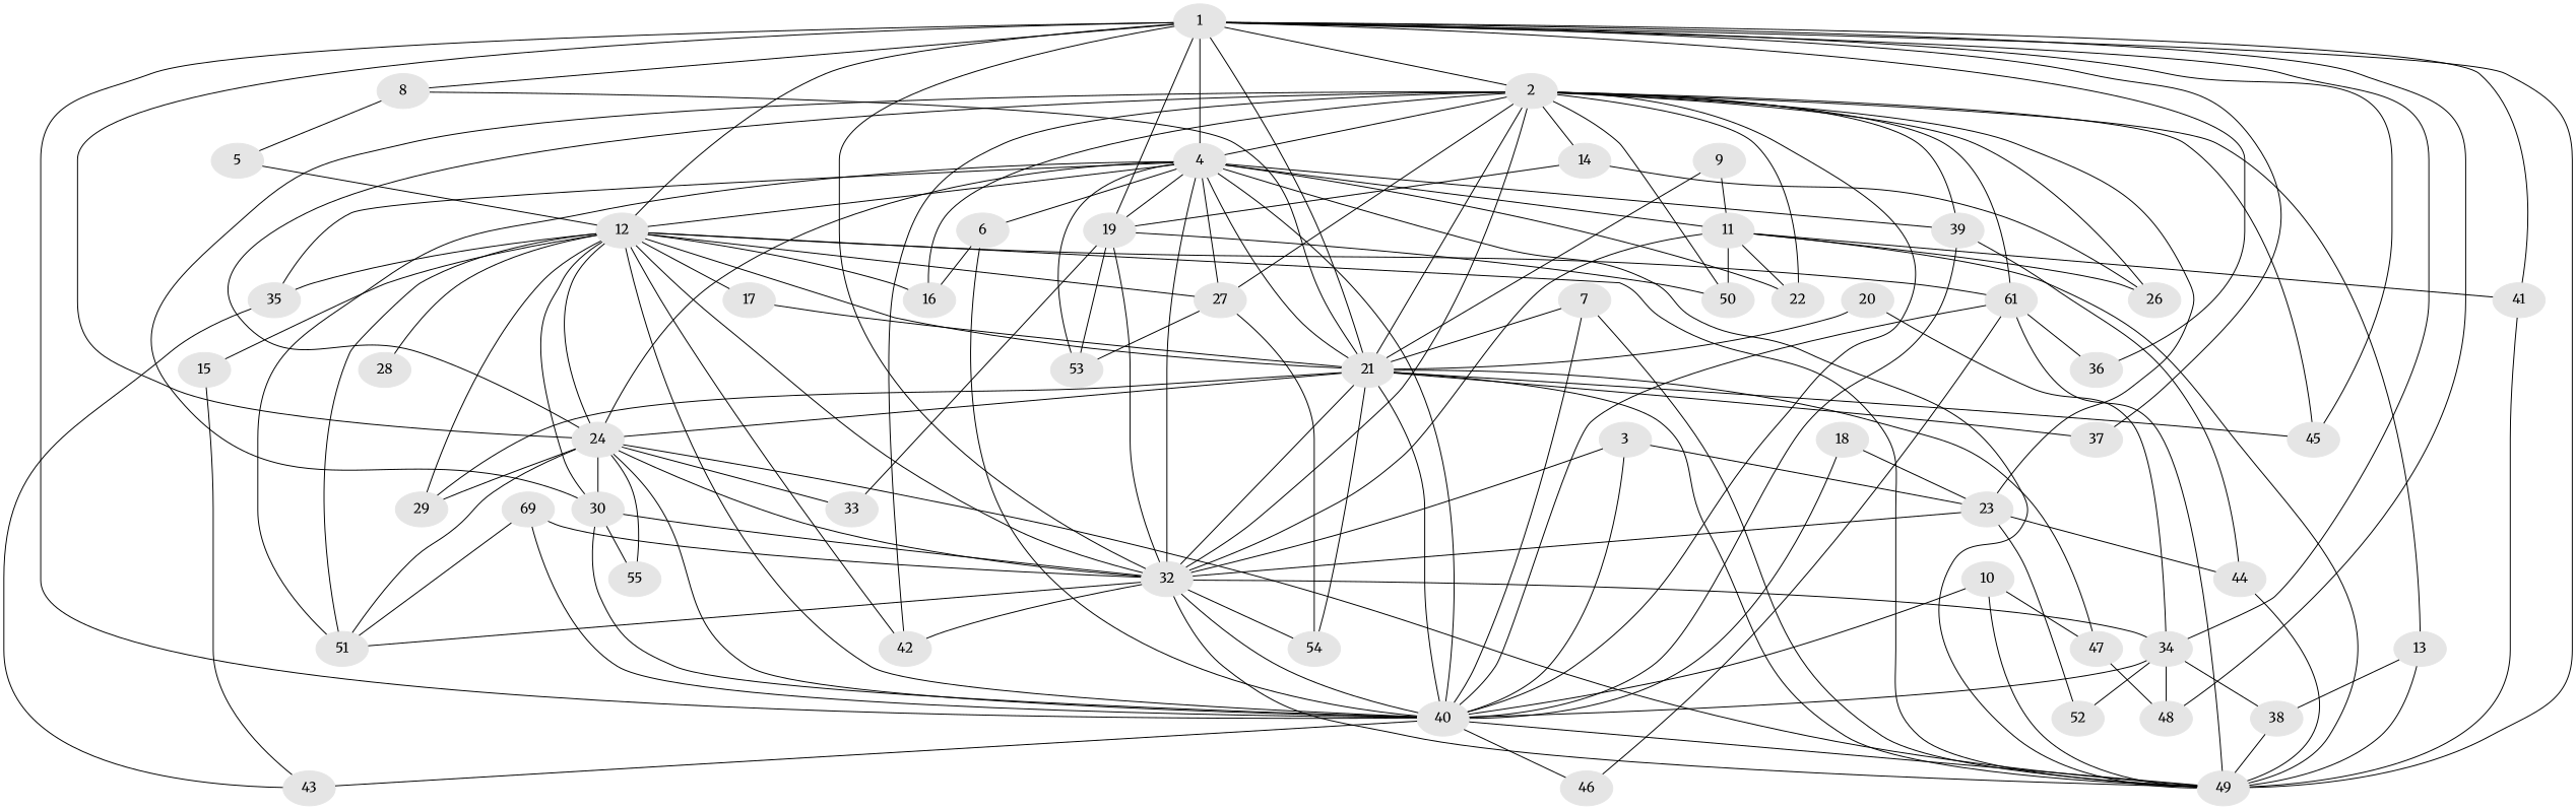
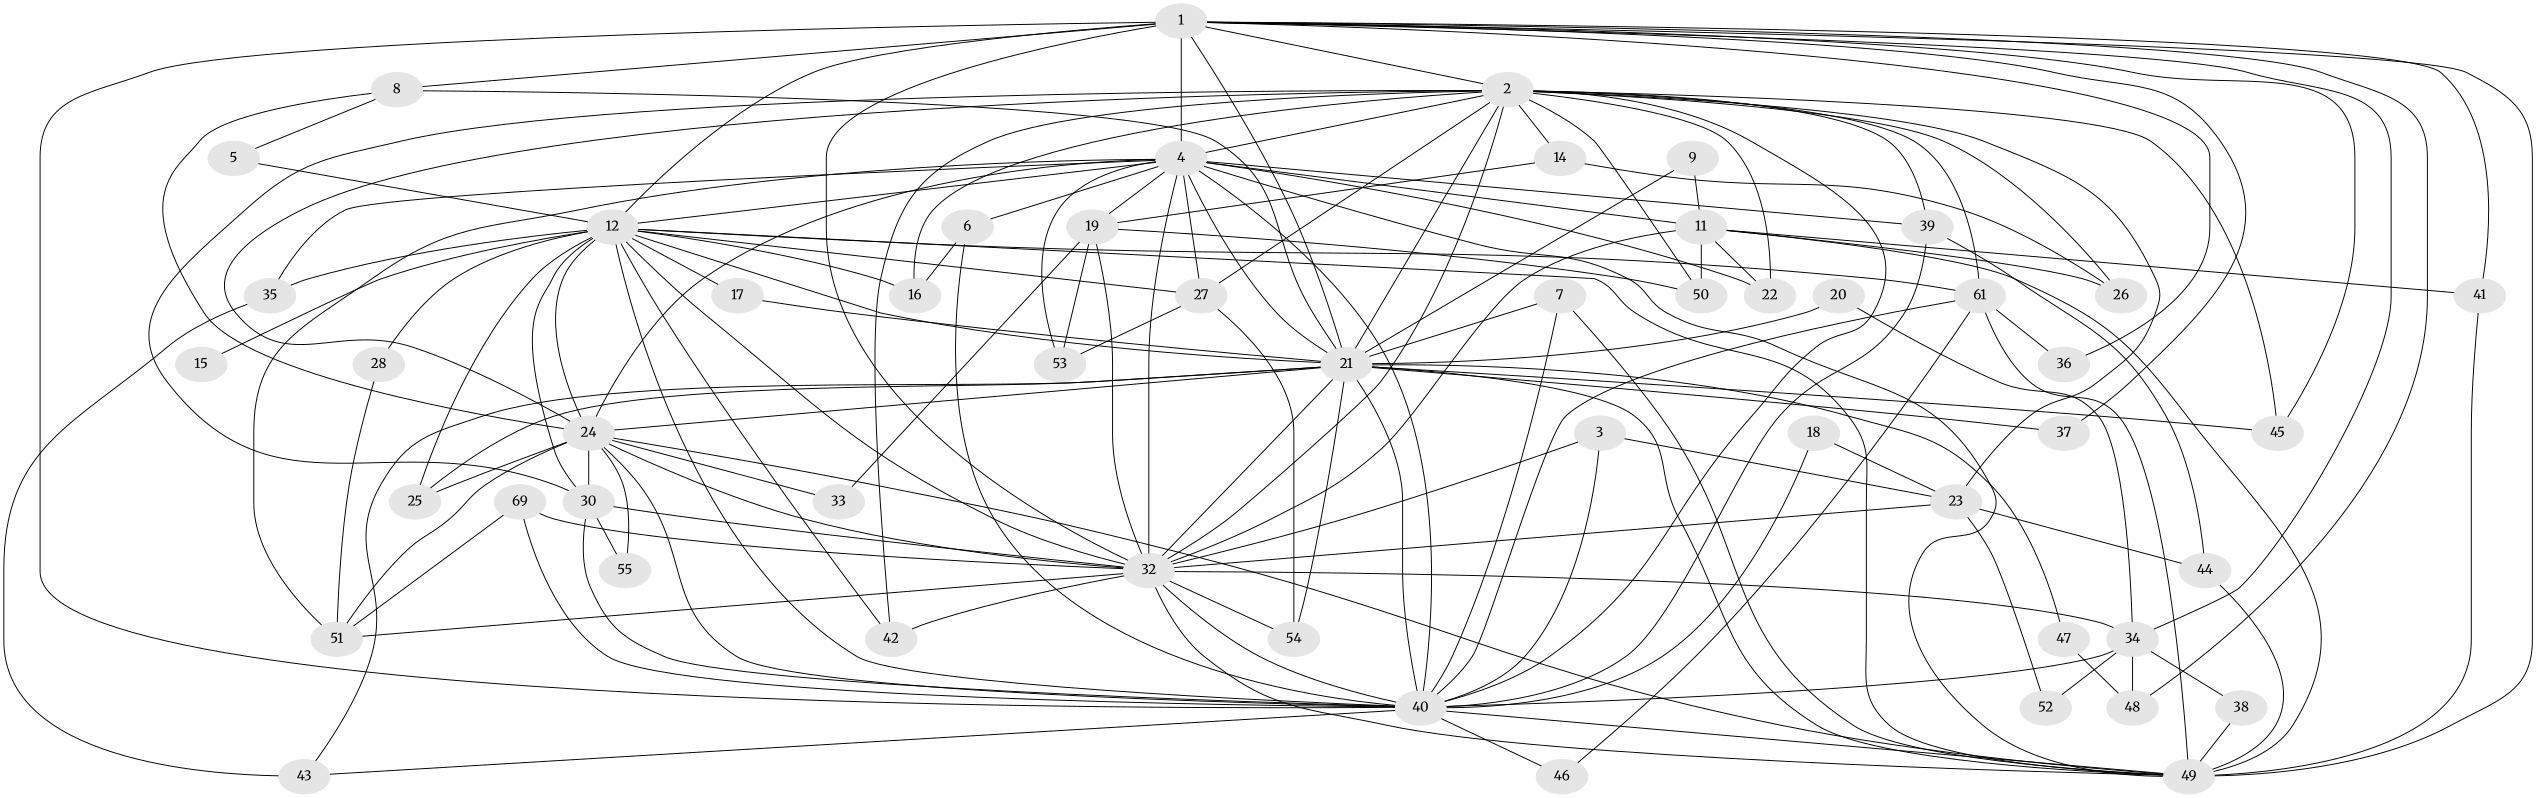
  graph {
    fontname=Merriweather
    node [color=gray90 fontname=Merriweather style=filled]
    edge [fontname=Merriweather weight=1.0]
    1
    2
    4
    8
    12
    19
    21
    24
    32
    34
    36
    40
    41
    45
    48
    49
    37
-   13
    14
    16
    22
    23
    26
    27
    30
    n26 [label=61]
    39
    42
    50
    6
    11
    35
    51
    53
    5
    15
    17
-   25 [label=29]
+   25
    28
    33
    47
    43
    54
    55
    38
    52
    46
    44
    3
    7
    9
-   10
    18
    20
    n55 [label=69]
    1 -- 2 [weight=2.0]
    1 -- 4 [weight=3.0]
    1 -- 8 [weight=2.0]
    1 -- 12 [weight=2.0]
-   1 -- 19
    1 -- 21 [weight=2.0]
-   1 -- 24 [weight=2.0]
+   8 -- 24 [weight=2.0]
    1 -- 32 [weight=2.0]
    1 -- 34
    1 -- 36
    1 -- 40 [weight=2.0]
    1 -- 41
    1 -- 45
    1 -- 48
    1 -- 49 [weight=3.0]
    1 -- 37
    2 -- 4 [weight=2.0]
    2 -- 21
    2 -- 24
    2 -- 32 [weight=2.0]
    2 -- 40
    2 -- 45
-   2 -- 13
    2 -- 14
    2 -- 16
    2 -- 22
    2 -- 23
    2 -- 26
    2 -- 27
    2 -- 30
    2 -- n26
    2 -- 39
    2 -- 42
    2 -- 50
    4 -- 12
    4 -- 19
    4 -- 21 [weight=2.0]
    4 -- 24 [weight=2.0]
    4 -- 32 [weight=3.0]
    4 -- 40
    4 -- 49
    4 -- 22
    4 -- 27
    4 -- 39
    4 -- 6
    4 -- 11
    4 -- 35
    4 -- 51
    4 -- 53
    8 -- 21
    8 -- 5
    12 -- 21
    12 -- 24
    12 -- 32
    12 -- 40
    12 -- 49
    12 -- 16 [weight=2.0]
    12 -- 27 [weight=2.0]
    12 -- 30
    12 -- n26
    12 -- 42
    12 -- 35
    12 -- 15
    12 -- 17
    12 -- 25
    12 -- 28
    19 -- 32
    19 -- 50
    19 -- 53
    19 -- 33
    21 -- 24
    21 -- 32 [weight=2.0]
    21 -- 40 [weight=3.0]
    21 -- 45
    21 -- 49
    21 -- 37
    21 -- 25
    21 -- 47
-   15 -- 43
+   21 -- 43
    21 -- 54
    24 -- 32
    24 -- 40
    24 -- 49
    24 -- 30
    24 -- 51
    24 -- 25
    24 -- 33
    24 -- 55
    32 -- 34
    32 -- 40
    32 -- 49
    32 -- 42 [weight=2.0]
    32 -- 51
    32 -- 54
    34 -- 40
    34 -- 48
    34 -- 38
    34 -- 52
    40 -- 49
    40 -- 43
    40 -- 46
    41 -- 49
-   13 -- 49
-   13 -- 38
    14 -- 19
    14 -- 26
    23 -- 32
    23 -- 52
    23 -- 44
    27 -- 53
    27 -- 54
    30 -- 32
    30 -- 40
    30 -- 55
    n26 -- 36
    n26 -- 40
    n26 -- 49
    n26 -- 46
    39 -- 40
    39 -- 44
    6 -- 40
    6 -- 16
    11 -- 32
    11 -- 41
    11 -- 49
    11 -- 22
    11 -- 26
    11 -- 50 [weight=2.0]
    35 -- 43
    5 -- 12
    17 -- 21
-   12 -- 51
+   28 -- 51
    47 -- 48
    38 -- 49
    44 -- 49
    3 -- 32
    3 -- 40
    3 -- 23
    7 -- 21
    7 -- 40
    7 -- 49
    9 -- 21
    9 -- 11
-   10 -- 40 [weight=2.0]
-   10 -- 49
-   10 -- 47
    18 -- 40
    18 -- 23
    20 -- 21
    20 -- 34
    n55 -- 32
    n55 -- 40
    n55 -- 51
  }
